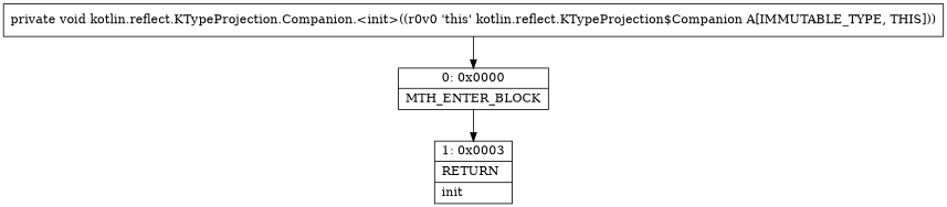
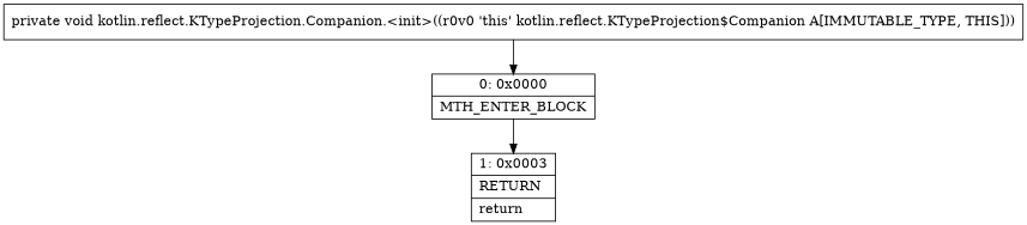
  digraph {
    node [shape=record]
    n1 [label="{0\:\ 0x0000|MTH_ENTER_BLOCK\l}"]
-   n2 [label="{1\:\ 0x0003|RETURN\l|init\l}"]
+   n2 [label="{1\:\ 0x0003|RETURN\l|return\l}"]
    n3 [label="{private void kotlin.reflect.KTypeProjection.Companion.\<init\>((r0v0 'this' kotlin.reflect.KTypeProjection$Companion A[IMMUTABLE_TYPE, THIS])) }"]
    n1 -> n2
    n3 -> n1
  }
